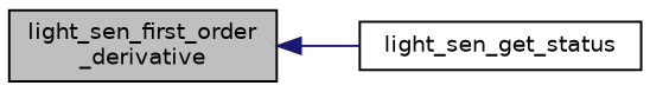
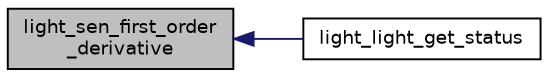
  digraph {
    rankdir=LR
    node [color=black fontname=Helvetica fontsize=10 shape=record style=filled]
    n1 [fillcolor=grey75 fontcolor=black height=0.2 label="light_sen_first_order\l_derivative" width=0.4]
-   n2 [fillcolor=white height=0.2 label=light_sen_get_status width=0.4]
+   n2 [fillcolor=white height=0.2 label=light_light_get_status width=0.4]
    n1 -> n2 [color=midnightblue dir=back fontname=Helvetica fontsize=10 labelfontname=Helvetica labelfontsize=10 style=solid]
  }
